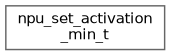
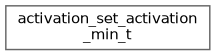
  digraph {
    rankdir=LR
-   n1 [color=grey40 fillcolor=white fontname=Helvetica fontsize=10 height=0.2 label="npu_set_activation\l_min_t" shape=box style=filled width=0.4]
+   n1 [color=grey40 fillcolor=white fontname=Helvetica fontsize=10 height=0.2 label="activation_set_activation\l_min_t" shape=box style=filled width=0.4]
  }
